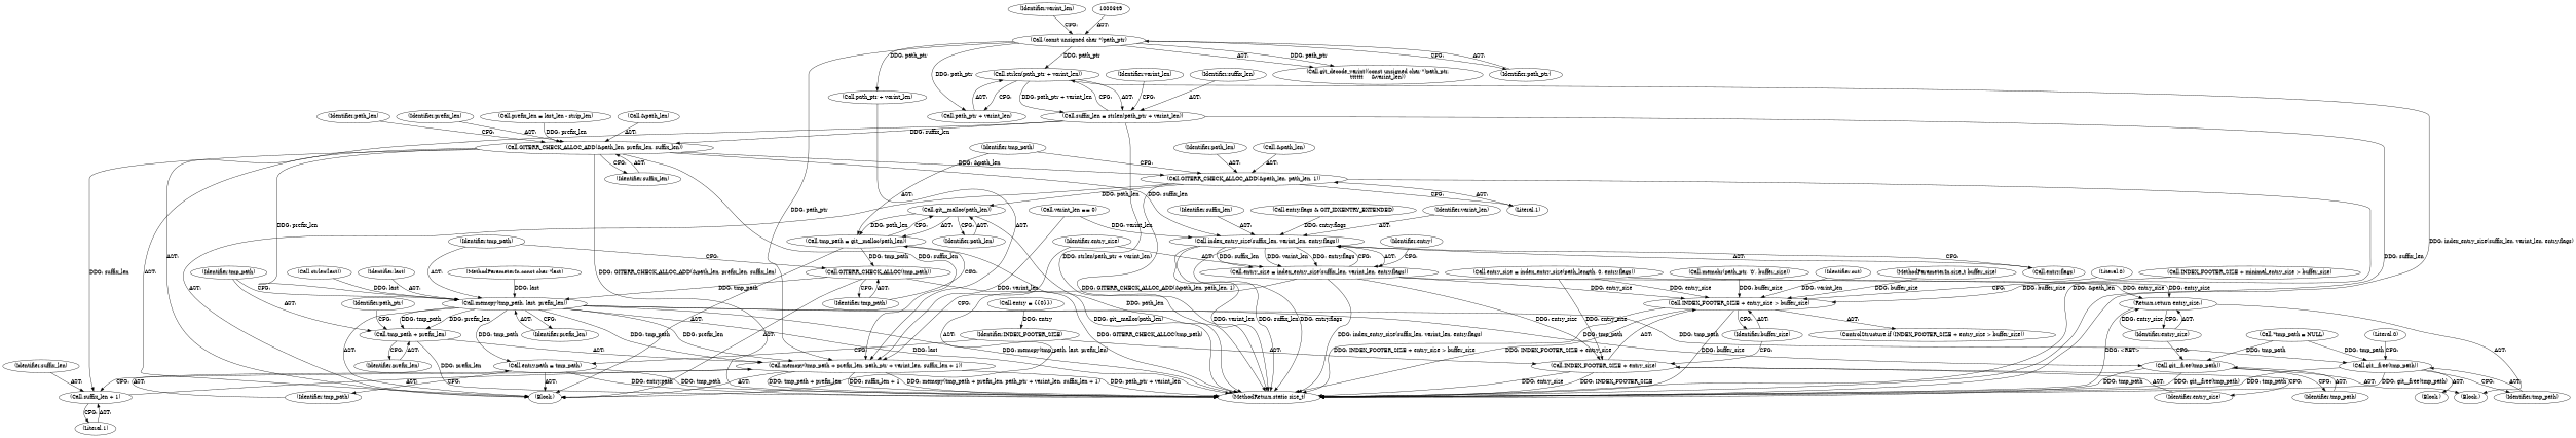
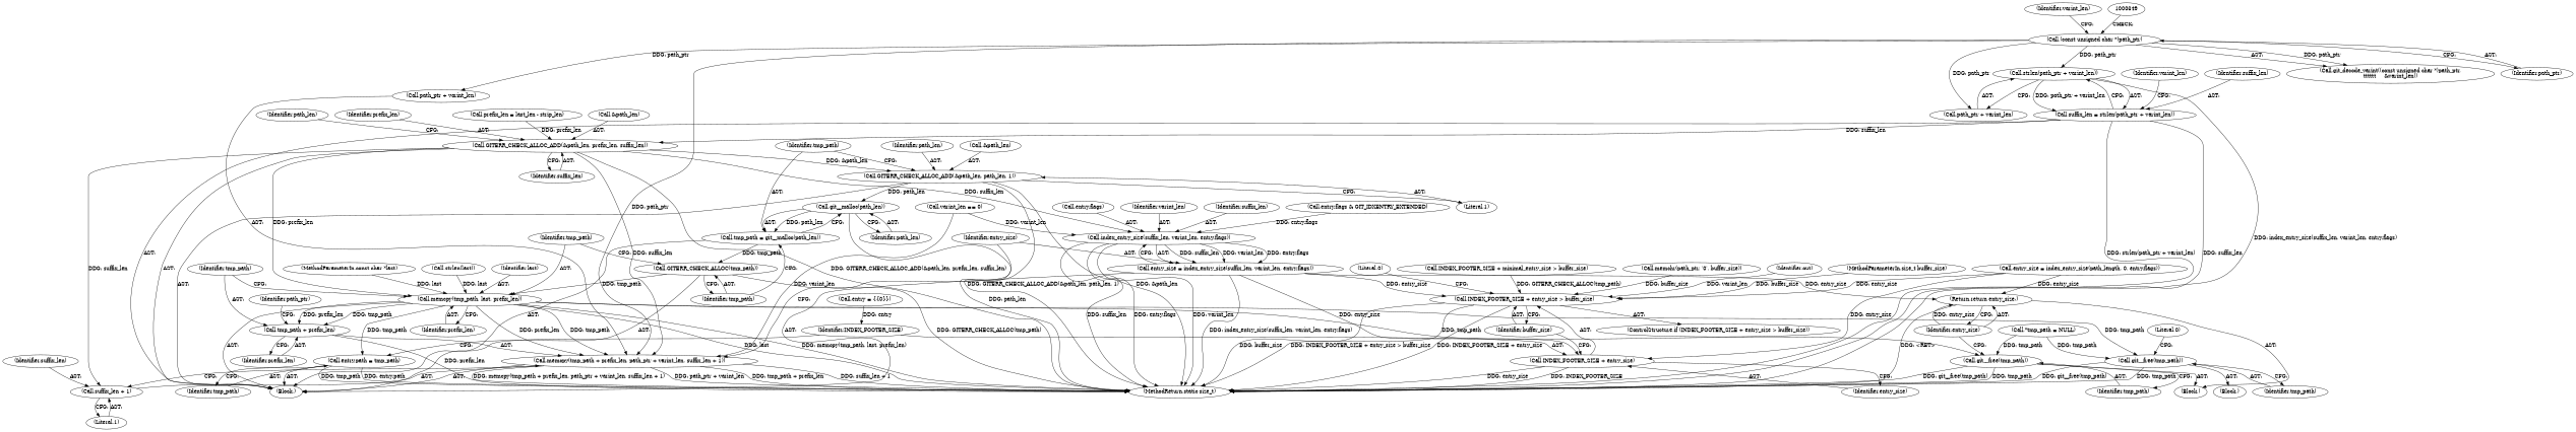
  digraph {
    n1 [label="(Call,strlen(path_ptr + varint_len))"]
    n2 [label="(Call,suffix_len = strlen(path_ptr + varint_len))"]
    n3 [label="(Call,path_ptr + varint_len)"]
    n4 [label="(MethodReturn,static size_t)"]
    n5 [label="(Call,GITERR_CHECK_ALLOC_ADD(&path_len, prefix_len, suffix_len))"]
    n6 [label="(Block,)"]
    n7 [label="(Call,(const unsigned char *)path_ptr)"]
    n8 [label="(Call,memcpy(tmp_path + prefix_len, path_ptr + varint_len, suffix_len + 1))"]
    n9 [label="(Call,path_ptr + varint_len)"]
    n10 [label="(Call,git_decode_varint((const unsigned char *)path_ptr,\n\t\t\t\t\t\t     &varint_len))"]
    n11 [label="(Identifier,path_ptr)"]
    n12 [label="(Call,suffix_len + 1)"]
    n13 [label="(Call,GITERR_CHECK_ALLOC_ADD(&path_len, path_len, 1))"]
    n14 [label="(Call,memcpy(tmp_path, last, prefix_len))"]
    n15 [label="(Call,index_entry_size(suffix_len, varint_len, entry.flags))"]
    n16 [label="(Identifier,suffix_len)"]
    n17 [label="(Call,git__malloc(path_len))"]
    n18 [label="(Literal,1)"]
    n19 [label="(Call,tmp_path + prefix_len)"]
    n20 [label="(Call,entry.path = tmp_path)"]
    n21 [label="(Call,git__free(tmp_path))"]
    n22 [label="(Call,git__free(tmp_path))"]
    n23 [label="(Identifier,prefix_len)"]
    n24 [label="(Literal,1)"]
    n25 [label="(Call,entry_size = index_entry_size(suffix_len, varint_len, entry.flags))"]
    n26 [label="(Call,entry.flags)"]
    n27 [label="(Call,tmp_path = git__malloc(path_len))"]
    n28 [label="(Identifier,path_len)"]
    n29 [label="(Call,GITERR_CHECK_ALLOC(tmp_path))"]
    n30 [label="(Identifier,tmp_path)"]
    n31 [label="(Identifier,prefix_len)"]
    n32 [label="(Identifier,tmp_path)"]
    n33 [label="(Block,)"]
    n34 [label="(Identifier,tmp_path)"]
    n35 [label="(Identifier,tmp_path)"]
    n36 [label="(Block,)"]
    n37 [label="(Call,INDEX_FOOTER_SIZE + entry_size > buffer_size)"]
    n38 [label="(Call,INDEX_FOOTER_SIZE + entry_size)"]
    n39 [label="(Return,return entry_size;)"]
    n40 [label="(Identifier,buffer_size)"]
    n41 [label="(ControlStructure,if (INDEX_FOOTER_SIZE + entry_size > buffer_size))"]
    n42 [label="(Identifier,entry_size)"]
    n43 [label="(Identifier,entry_size)"]
    n44 [label="(Identifier,INDEX_FOOTER_SIZE)"]
    n45 [label="(Identifier,varint_len)"]
    n46 [label="(Identifier,prefix_len)"]
    n47 [label="(MethodParameterIn,const char *last)"]
    n48 [label="(Literal,0)"]
    n49 [label="(Call,varint_len == 0)"]
    n50 [label="(Identifier,varint_len)"]
    n51 [label="(Call,entry = {{0}})"]
    n52 [label="(Call,entry_size = index_entry_size(path_length, 0, entry.flags))"]
    n53 [label="(Identifier,out)"]
    n54 [label="(Call,prefix_len = last_len - strip_len)"]
    n55 [label="(Call,&path_len)"]
    n56 [label="(MethodParameterIn,size_t buffer_size)"]
    n57 [label="(Identifier,tmp_path)"]
    n58 [label="(Literal,0)"]
    n59 [label="(Identifier,suffix_len)"]
    n60 [label="(Call,INDEX_FOOTER_SIZE + minimal_entry_size > buffer_size)"]
    n61 [label="(Call,strlen(last))"]
    n62 [label="(Identifier,suffix_len)"]
    n63 [label="(Call,entry.flags & GIT_IDXENTRY_EXTENDED)"]
    n64 [label="(Identifier,path_ptr)"]
    n65 [label="(Identifier,path_len)"]
-   n66 [label="(Identifier,entry)"]
    n67 [label="(Identifier,last)"]
    n68 [label="(Identifier,tmp_path)"]
    n69 [label="(Call,memchr(path_ptr, '\0', buffer_size))"]
    n70 [label="(Identifier,entry_size)"]
    n71 [label="(Identifier,varint_len)"]
    n72 [label="(Identifier,path_len)"]
    n73 [label="(Identifier,suffix_len)"]
    n74 [label="(Call,&path_len)"]
    n75 [label="(Identifier,tmp_path)"]
    n76 [label="(Call,*tmp_path = NULL)"]
    1000349
    n1 -> n2 [label="AST: "]
    n1 -> n2 [label="DDG: path_ptr + varint_len"]
    n1 -> n3 [label="CFG: "]
    n1 -> n4 [label="DDG: index_entry_size(suffix_len, varint_len, entry.flags)"]
    n2 -> n1 [label="CFG: "]
    n2 -> n4 [label="DDG: strlen(path_ptr + varint_len)"]
    n2 -> n4 [label="DDG: suffix_len"]
    n2 -> n5 [label="DDG: suffix_len"]
    n2 -> n6 [label="AST: "]
    n3 -> n1 [label="AST: "]
    n5 -> n4 [label="DDG: GITERR_CHECK_ALLOC_ADD(&path_len, prefix_len, suffix_len)"]
    n5 -> n6 [label="AST: "]
    n5 -> n8 [label="DDG: suffix_len"]
    n5 -> n12 [label="DDG: suffix_len"]
    n5 -> n13 [label="DDG: &path_len"]
    n5 -> n14 [label="DDG: prefix_len"]
    n5 -> n15 [label="DDG: suffix_len"]
    n5 -> n16 [label="CFG: "]
    n7 -> n1 [label="DDG: path_ptr"]
    n7 -> n3 [label="DDG: path_ptr"]
    n7 -> n8 [label="DDG: path_ptr"]
    n7 -> n9 [label="DDG: path_ptr"]
    n7 -> n10 [label="AST: "]
    n7 -> n10 [label="DDG: path_ptr"]
    n7 -> n11 [label="CFG: "]
    n8 -> n4 [label="DDG: path_ptr + varint_len"]
    n8 -> n4 [label="DDG: tmp_path + prefix_len"]
    n8 -> n4 [label="DDG: suffix_len + 1"]
    n8 -> n4 [label="DDG: memcpy(tmp_path + prefix_len, path_ptr + varint_len, suffix_len + 1)"]
    n8 -> n6 [label="AST: "]
    n8 -> n12 [label="CFG: "]
    n9 -> n8 [label="AST: "]
    n11 -> n7 [label="AST: "]
    n12 -> n8 [label="AST: "]
    n12 -> n24 [label="CFG: "]
    n13 -> n4 [label="DDG: GITERR_CHECK_ALLOC_ADD(&path_len, path_len, 1)"]
    n13 -> n4 [label="DDG: &path_len"]
    n13 -> n6 [label="AST: "]
    n13 -> n17 [label="DDG: path_len"]
    n13 -> n18 [label="CFG: "]
    n14 -> n4 [label="DDG: last"]
    n14 -> n4 [label="DDG: memcpy(tmp_path, last, prefix_len)"]
    n14 -> n6 [label="AST: "]
    n14 -> n8 [label="DDG: tmp_path"]
    n14 -> n8 [label="DDG: prefix_len"]
    n14 -> n19 [label="DDG: tmp_path"]
    n14 -> n19 [label="DDG: prefix_len"]
    n14 -> n20 [label="DDG: tmp_path"]
    n14 -> n21 [label="DDG: tmp_path"]
    n14 -> n22 [label="DDG: tmp_path"]
    n14 -> n23 [label="CFG: "]
    n15 -> n4 [label="DDG: suffix_len"]
    n15 -> n4 [label="DDG: entry.flags"]
    n15 -> n4 [label="DDG: varint_len"]
    n15 -> n25 [label="AST: "]
    n15 -> n25 [label="DDG: suffix_len"]
    n15 -> n25 [label="DDG: varint_len"]
    n15 -> n25 [label="DDG: entry.flags"]
-   n15 -> n26 [label="CFG: "]
    n16 -> n5 [label="AST: "]
    n17 -> n4 [label="DDG: path_len"]
    n17 -> n27 [label="AST: "]
    n17 -> n27 [label="DDG: path_len"]
    n17 -> n28 [label="CFG: "]
    n18 -> n13 [label="AST: "]
    n19 -> n4 [label="DDG: prefix_len"]
    n19 -> n8 [label="AST: "]
    n19 -> n31 [label="CFG: "]
    n20 -> n4 [label="DDG: entry.path"]
    n20 -> n4 [label="DDG: tmp_path"]
    n20 -> n6 [label="AST: "]
    n20 -> n32 [label="CFG: "]
    n21 -> n4 [label="DDG: tmp_path"]
    n21 -> n4 [label="DDG: git__free(tmp_path)"]
    n21 -> n33 [label="AST: "]
    n21 -> n34 [label="CFG: "]
    n22 -> n4 [label="DDG: git__free(tmp_path)"]
    n22 -> n4 [label="DDG: tmp_path"]
    n22 -> n35 [label="CFG: "]
    n22 -> n36 [label="AST: "]
    n23 -> n14 [label="AST: "]
    n24 -> n12 [label="AST: "]
    n25 -> n4 [label="DDG: index_entry_size(suffix_len, varint_len, entry.flags)"]
    n25 -> n6 [label="AST: "]
    n25 -> n15 [label="CFG: "]
    n25 -> n37 [label="DDG: entry_size"]
    n25 -> n38 [label="DDG: entry_size"]
    n25 -> n39 [label="DDG: entry_size"]
    n26 -> n15 [label="AST: "]
-   n27 -> n4 [label="DDG: git__malloc(path_len)"]
    n27 -> n6 [label="AST: "]
    n27 -> n17 [label="CFG: "]
    n27 -> n29 [label="DDG: tmp_path"]
    n28 -> n17 [label="AST: "]
    n29 -> n4 [label="DDG: GITERR_CHECK_ALLOC(tmp_path)"]
    n29 -> n6 [label="AST: "]
    n29 -> n14 [label="DDG: tmp_path"]
    n29 -> n30 [label="CFG: "]
    n30 -> n27 [label="CFG: "]
    n30 -> n29 [label="AST: "]
    n31 -> n19 [label="AST: "]
    n32 -> n20 [label="AST: "]
    n34 -> n21 [label="AST: "]
    n35 -> n22 [label="AST: "]
    n37 -> n4 [label="DDG: buffer_size"]
    n37 -> n4 [label="DDG: INDEX_FOOTER_SIZE + entry_size > buffer_size"]
    n37 -> n4 [label="DDG: INDEX_FOOTER_SIZE + entry_size"]
    n37 -> n40 [label="CFG: "]
    n37 -> n41 [label="AST: "]
    n38 -> n4 [label="DDG: entry_size"]
    n38 -> n4 [label="DDG: INDEX_FOOTER_SIZE"]
    n38 -> n37 [label="AST: "]
    n38 -> n42 [label="CFG: "]
    n39 -> n4 [label="DDG: <RET>"]
    n39 -> n36 [label="AST: "]
    n39 -> n43 [label="CFG: "]
    n40 -> n37 [label="AST: "]
    n40 -> n38 [label="CFG: "]
    n42 -> n38 [label="AST: "]
    n43 -> n22 [label="CFG: "]
    n43 -> n39 [label="AST: "]
    n43 -> n39 [label="DDG: entry_size"]
    n44 -> n20 [label="CFG: "]
    n44 -> n38 [label="AST: "]
    n45 -> n15 [label="AST: "]
    n46 -> n5 [label="AST: "]
    n47 -> n14 [label="DDG: last"]
    n48 -> n21 [label="CFG: "]
    n49 -> n8 [label="DDG: varint_len"]
    n49 -> n15 [label="DDG: varint_len"]
    n50 -> n7 [label="CFG: "]
    n51 -> n44 [label="DDG: entry"]
    n52 -> n37 [label="DDG: entry_size"]
    n52 -> n38 [label="DDG: entry_size"]
    n52 -> n39 [label="DDG: entry_size"]
    n53 -> n37 [label="DDG: varint_len"]
    n54 -> n5 [label="DDG: prefix_len"]
    n55 -> n5 [label="AST: "]
    n56 -> n37 [label="DDG: buffer_size"]
    n57 -> n14 [label="CFG: "]
    n57 -> n19 [label="AST: "]
    n58 -> n37 [label="CFG: "]
    n59 -> n15 [label="AST: "]
-   n60 -> n37 [label="DDG: buffer_size"]
+   n60 -> n37 [label="DDG: GITERR_CHECK_ALLOC(tmp_path)"]
    n61 -> n14 [label="DDG: last"]
    n62 -> n12 [label="AST: "]
    n63 -> n15 [label="DDG: entry.flags"]
    n64 -> n19 [label="CFG: "]
    n65 -> n5 [label="CFG: "]
-   n66 -> n25 [label="CFG: "]
    n67 -> n14 [label="AST: "]
    n68 -> n13 [label="CFG: "]
    n68 -> n27 [label="AST: "]
    n69 -> n37 [label="DDG: buffer_size"]
    n70 -> n8 [label="CFG: "]
    n70 -> n25 [label="AST: "]
    n71 -> n2 [label="CFG: "]
    n72 -> n13 [label="AST: "]
    n73 -> n2 [label="AST: "]
    n74 -> n13 [label="AST: "]
    n75 -> n14 [label="AST: "]
    n75 -> n29 [label="CFG: "]
    n76 -> n21 [label="DDG: tmp_path"]
    n76 -> n22 [label="DDG: tmp_path"]
-   1000349 -> n7 [label="AST: "]
+   1000349 -> n7 [label="CHECK: "]
  }
